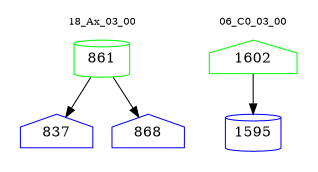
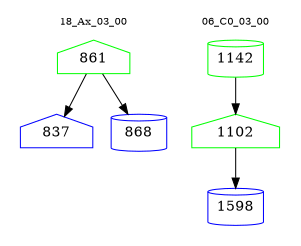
  digraph {
    node [color=green shape=house]
    edge [color=black]
-   n1 [label=861 shape=cylinder]
+   n1 [label=861]
    n2 [color=blue label=837]
-   n3 [color=blue label=868]
-   n5 [label=1602]
-   n6 [color=blue label=1595 shape=cylinder]
+   n3 [color=blue label=868 shape=cylinder]
+   n4 [label=1142 shape=cylinder]
+   n5 [label=1102]
+   n6 [color=blue label=1598 shape=cylinder]
    subgraph cluster_1 {
      color=white
      fontsize=10
      label="18_Ax_03_00"
      n1
      n2
      n3
    }
    subgraph cluster_2 {
      color=white
      fontsize=10
      label="06_C0_03_00"
+     n4
      n5
      n6
    }
    n1 -> n2
    n1 -> n3
+   n4 -> n5
    n5 -> n6
  }
